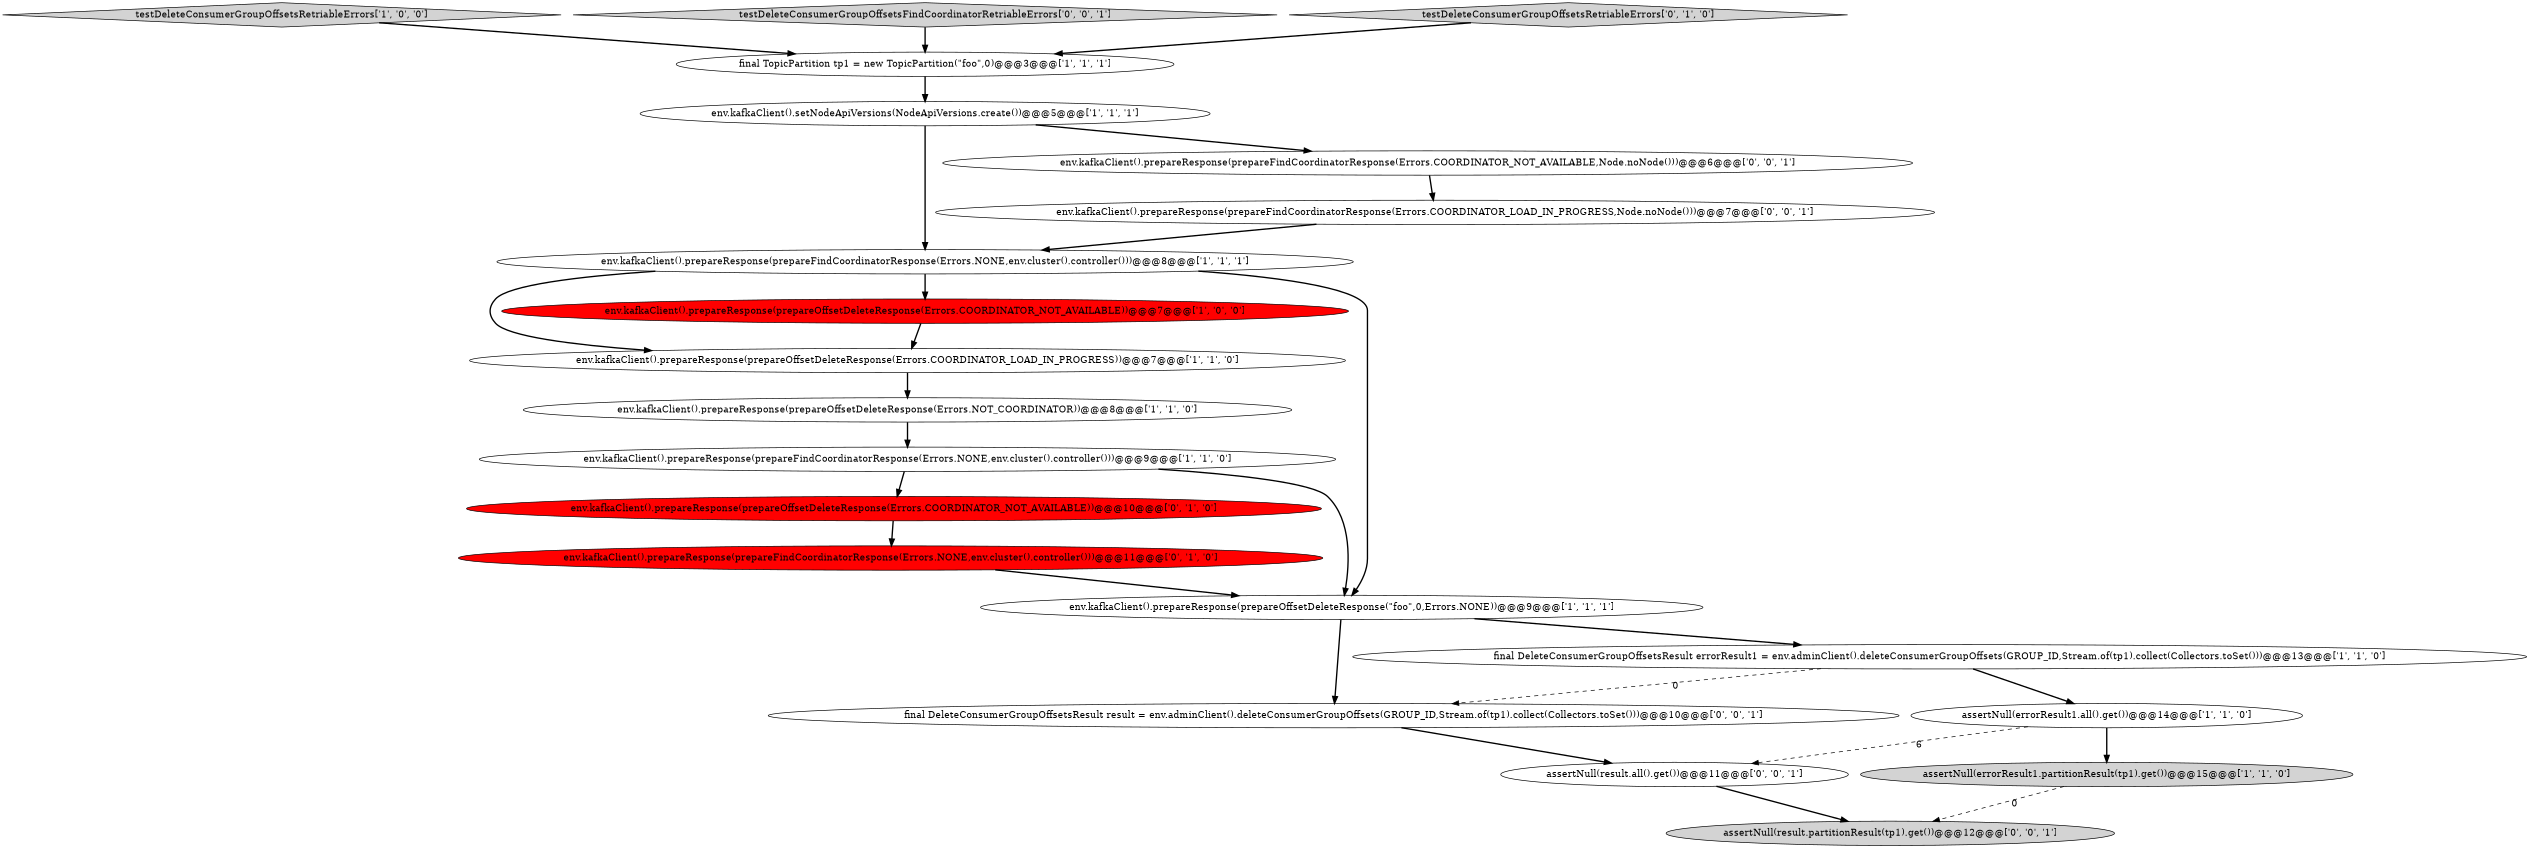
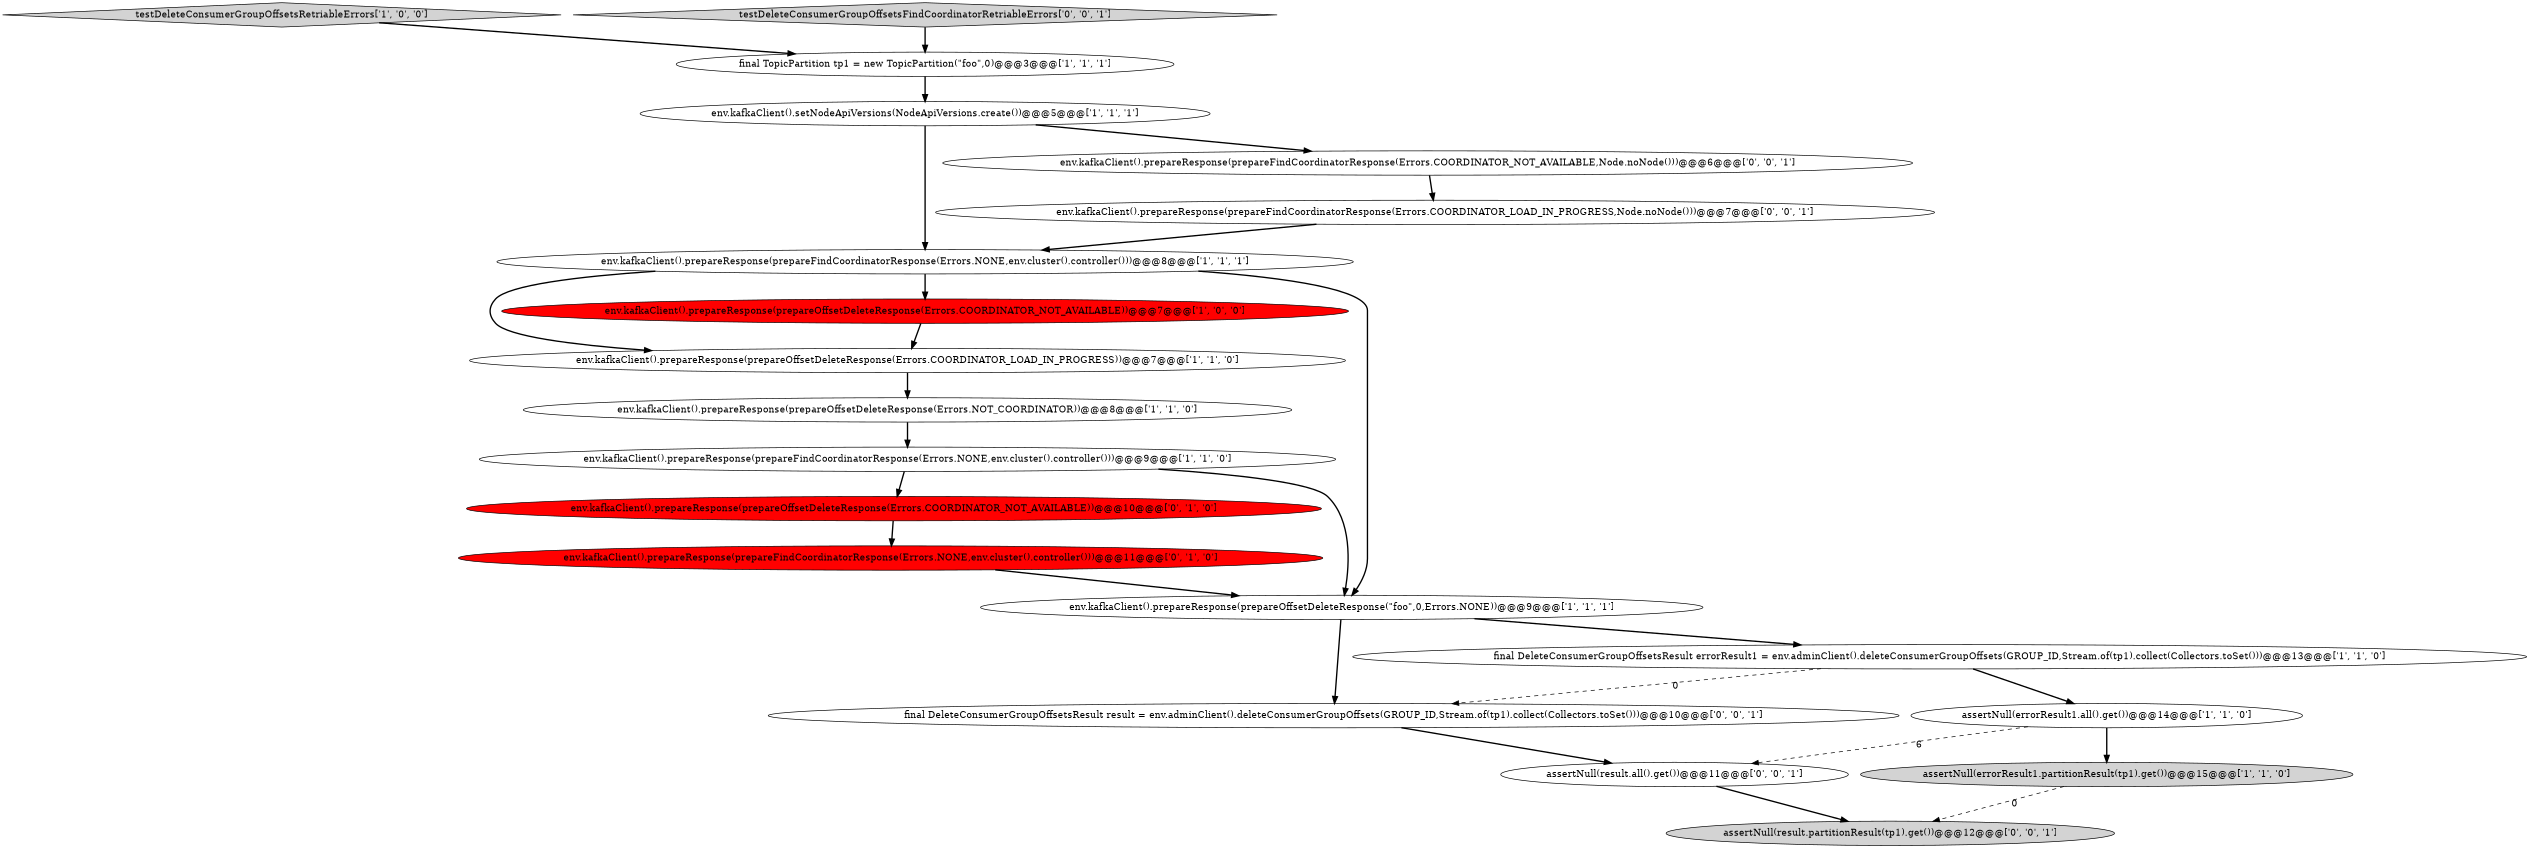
  digraph {
    node [fillcolor=white shape=ellipse style=filled]
    edge [style=bold]
    n1 [label="env.kafkaClient().prepareResponse(prepareFindCoordinatorResponse(Errors.NONE,env.cluster().controller()))@@@8@@@['1', '1', '1']"]
    n2 [label="env.kafkaClient().prepareResponse(prepareOffsetDeleteResponse(Errors.COORDINATOR_LOAD_IN_PROGRESS))@@@7@@@['1', '1', '0']"]
    n3 [label="env.kafkaClient().prepareResponse(prepareOffsetDeleteResponse(\"foo\",0,Errors.NONE))@@@9@@@['1', '1', '1']"]
    n4 [fillcolor=red label="env.kafkaClient().prepareResponse(prepareOffsetDeleteResponse(Errors.COORDINATOR_NOT_AVAILABLE))@@@7@@@['1', '0', '0']"]
    n5 [label="env.kafkaClient().prepareResponse(prepareOffsetDeleteResponse(Errors.NOT_COORDINATOR))@@@8@@@['1', '1', '0']"]
    n6 [label="final DeleteConsumerGroupOffsetsResult result = env.adminClient().deleteConsumerGroupOffsets(GROUP_ID,Stream.of(tp1).collect(Collectors.toSet()))@@@10@@@['0', '0', '1']"]
    n7 [label="final DeleteConsumerGroupOffsetsResult errorResult1 = env.adminClient().deleteConsumerGroupOffsets(GROUP_ID,Stream.of(tp1).collect(Collectors.toSet()))@@@13@@@['1', '1', '0']"]
    n8 [fillcolor=lightgray label="testDeleteConsumerGroupOffsetsRetriableErrors['1', '0', '0']" shape=diamond]
    n9 [label="final TopicPartition tp1 = new TopicPartition(\"foo\",0)@@@3@@@['1', '1', '1']"]
    n10 [label="env.kafkaClient().setNodeApiVersions(NodeApiVersions.create())@@@5@@@['1', '1', '1']"]
    n11 [fillcolor=lightgray label="assertNull(errorResult1.partitionResult(tp1).get())@@@15@@@['1', '1', '0']"]
    n12 [fillcolor=lightgray label="assertNull(result.partitionResult(tp1).get())@@@12@@@['0', '0', '1']"]
    n13 [label="assertNull(result.all().get())@@@11@@@['0', '0', '1']"]
    n14 [label="env.kafkaClient().prepareResponse(prepareFindCoordinatorResponse(Errors.NONE,env.cluster().controller()))@@@9@@@['1', '1', '0']"]
    n15 [label="env.kafkaClient().prepareResponse(prepareFindCoordinatorResponse(Errors.COORDINATOR_LOAD_IN_PROGRESS,Node.noNode()))@@@7@@@['0', '0', '1']"]
    n16 [fillcolor=red label="env.kafkaClient().prepareResponse(prepareFindCoordinatorResponse(Errors.NONE,env.cluster().controller()))@@@11@@@['0', '1', '0']"]
    n17 [fillcolor=red label="env.kafkaClient().prepareResponse(prepareOffsetDeleteResponse(Errors.COORDINATOR_NOT_AVAILABLE))@@@10@@@['0', '1', '0']"]
    n18 [label="assertNull(errorResult1.all().get())@@@14@@@['1', '1', '0']"]
    n19 [fillcolor=lightgray label="testDeleteConsumerGroupOffsetsFindCoordinatorRetriableErrors['0', '0', '1']" shape=diamond]
    n20 [label="env.kafkaClient().prepareResponse(prepareFindCoordinatorResponse(Errors.COORDINATOR_NOT_AVAILABLE,Node.noNode()))@@@6@@@['0', '0', '1']"]
-   n21 [fillcolor=lightgray label="testDeleteConsumerGroupOffsetsRetriableErrors['0', '1', '0']" shape=diamond]
    n1 -> n2
    n1 -> n3
    n1 -> n4
    n2 -> n5
    n3 -> n6
    n3 -> n7
    n4 -> n2
    n5 -> n14
    n6 -> n13
    n7 -> n6 [label=0 style=dashed]
    n7 -> n18
    n8 -> n9
    n9 -> n10
    n10 -> n1
    n10 -> n20
    n11 -> n12 [label=0 style=dashed]
    n13 -> n12
    n14 -> n3
    n14 -> n17
    n15 -> n1
    n16 -> n3
    n17 -> n16
    n18 -> n11
    n18 -> n13 [label=6 style=dashed]
    n19 -> n9
    n20 -> n15
-   n21 -> n9
  }
